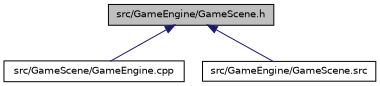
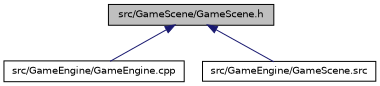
  digraph {
    node [color=black fillcolor=white fontname=Helvetica fontsize=10 shape=record style=filled]
    edge [color=midnightblue dir=back fontname=Helvetica fontsize=10 labelfontname=Helvetica labelfontsize=10 style=solid]
-   n1 [fillcolor=grey75 fontcolor=black height=0.2 label="src/GameEngine/GameScene.h" width=0.4]
-   n2 [height=0.2 label="src/GameScene/GameEngine.cpp" width=0.4]
+   n1 [fillcolor=grey75 fontcolor=black height=0.2 label="src/GameScene/GameScene.h" width=0.4]
+   n2 [height=0.2 label="src/GameEngine/GameEngine.cpp" width=0.4]
    n3 [height=0.2 label="src/GameEngine/GameScene.src" width=0.4]
    n1 -> n2
    n1 -> n3
  }
